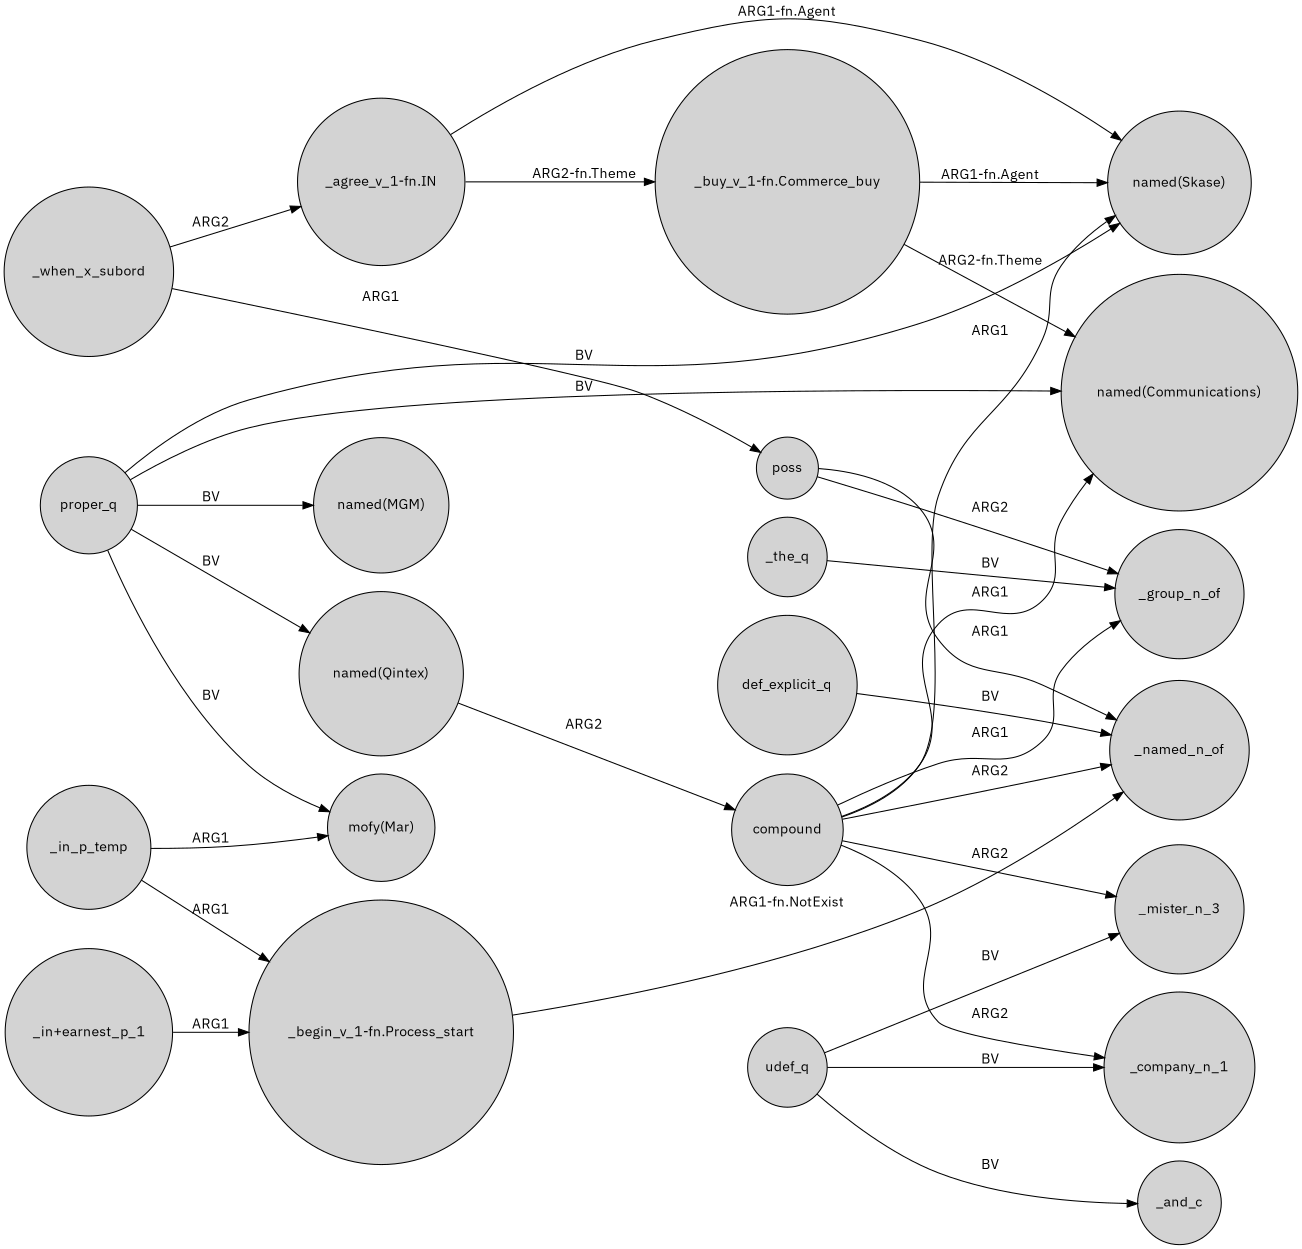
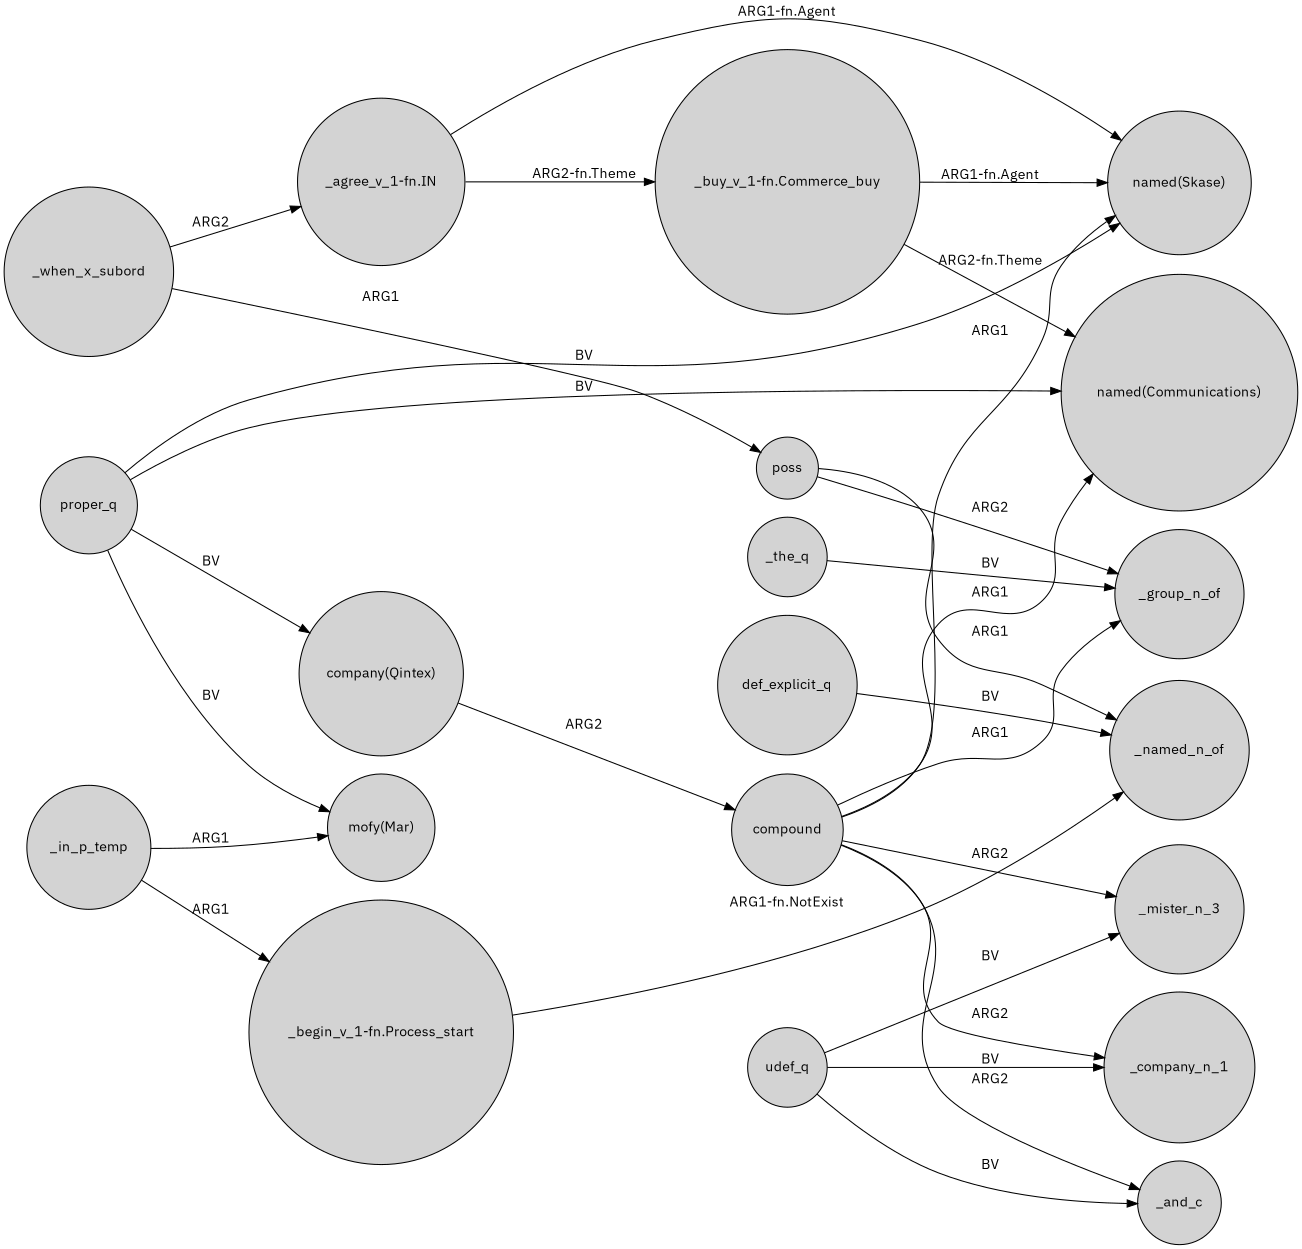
  digraph {
    fontname="IBM Plex Sans"
    rankdir=LR
    node [fontname="IBM Plex Sans" shape=circle style=filled]
    edge [fontname="IBM Plex Sans"]
    "_agree_v_1-fn.IN"
    "_buy_v_1-fn.Commerce_buy"
    "named(Skase)"
    "named(Communications)"
-   "_in+earnest_p_1"
    "_begin_v_1-fn.Process_start"
    n7 [label=_named_n_of]
    _when_x_subord
    poss
    proper_q
-   "named(Qintex)"
+   "named(Qintex)" [label="company(Qintex)"]
    "mofy(Mar)"
-   "named(MGM)"
    compound
    n15 [label=_mister_n_3]
    _company_n_1
    _group_n_of
    _and_c
    udef_q
    _in_p_temp
    _the_q
    def_explicit_q
    "_agree_v_1-fn.IN" -> "_buy_v_1-fn.Commerce_buy" [label="ARG2-fn.Theme"]
    "_agree_v_1-fn.IN" -> "named(Skase)" [label="ARG1-fn.Agent"]
    "_buy_v_1-fn.Commerce_buy" -> "named(Skase)" [label="ARG1-fn.Agent"]
    "_buy_v_1-fn.Commerce_buy" -> "named(Communications)" [label="ARG2-fn.Theme"]
-   "_in+earnest_p_1" -> "_begin_v_1-fn.Process_start" [label=ARG1]
    "_begin_v_1-fn.Process_start" -> n7 [label="ARG1-fn.NotExist"]
    _when_x_subord -> "_agree_v_1-fn.IN" [label=ARG2]
    _when_x_subord -> poss [label=ARG1]
    poss -> n7 [label=ARG1]
    poss -> _group_n_of [label=ARG2]
    proper_q -> "named(Skase)" [label=BV]
    proper_q -> "named(Communications)" [label=BV]
    proper_q -> "named(Qintex)" [label=BV]
    proper_q -> "mofy(Mar)" [label=BV]
-   proper_q -> "named(MGM)" [label=BV]
    "named(Qintex)" -> compound [label=ARG2]
    compound -> "named(Skase)" [label=ARG1]
    compound -> "named(Communications)" [label=ARG1]
    compound -> n15 [label=ARG2]
    compound -> _company_n_1 [label=ARG2]
    compound -> _group_n_of [label=ARG1]
-   compound -> n7 [label=ARG2]
+   compound -> _and_c [label=ARG2]
    udef_q -> n15 [label=BV]
    udef_q -> _company_n_1 [label=BV]
    udef_q -> _and_c [label=BV]
    _in_p_temp -> "_begin_v_1-fn.Process_start" [label=ARG1]
    _in_p_temp -> "mofy(Mar)" [label=ARG1]
    _the_q -> _group_n_of [label=BV]
    def_explicit_q -> n7 [label=BV]
  }
